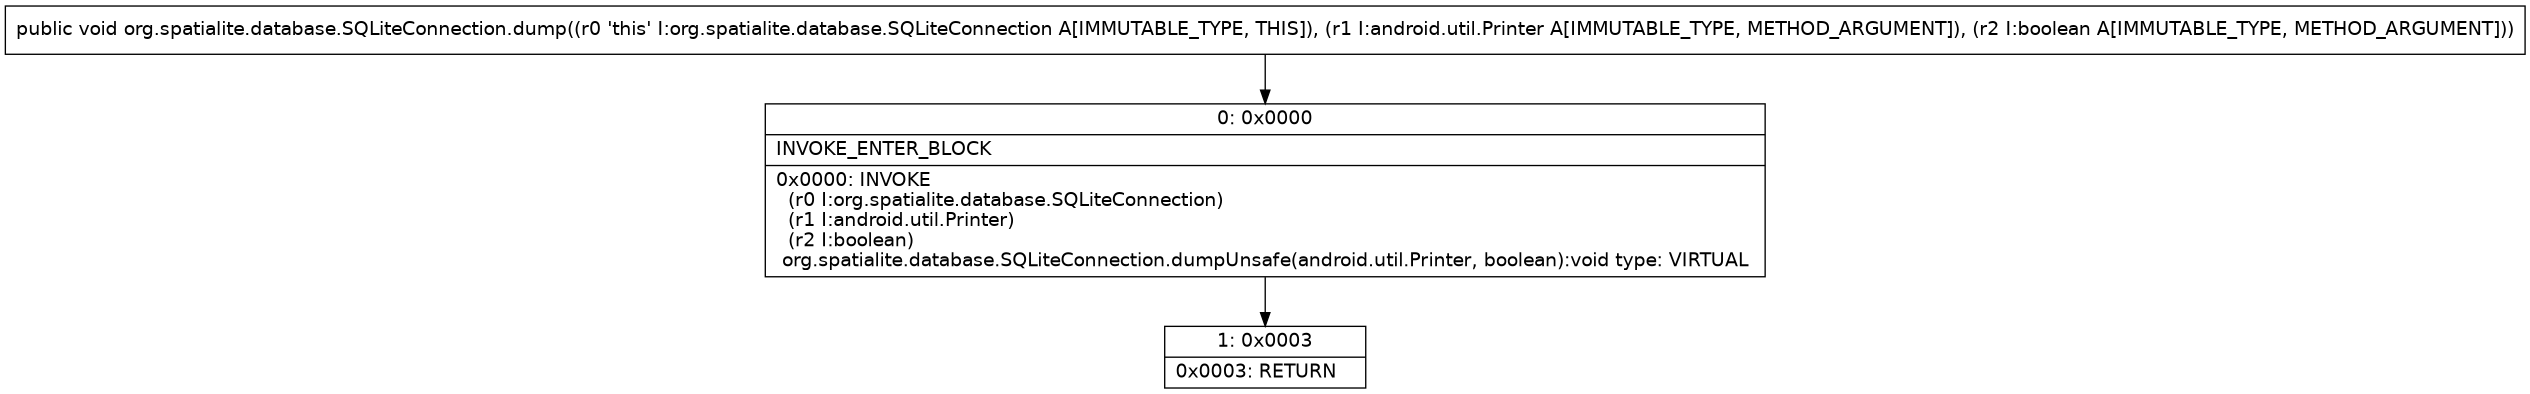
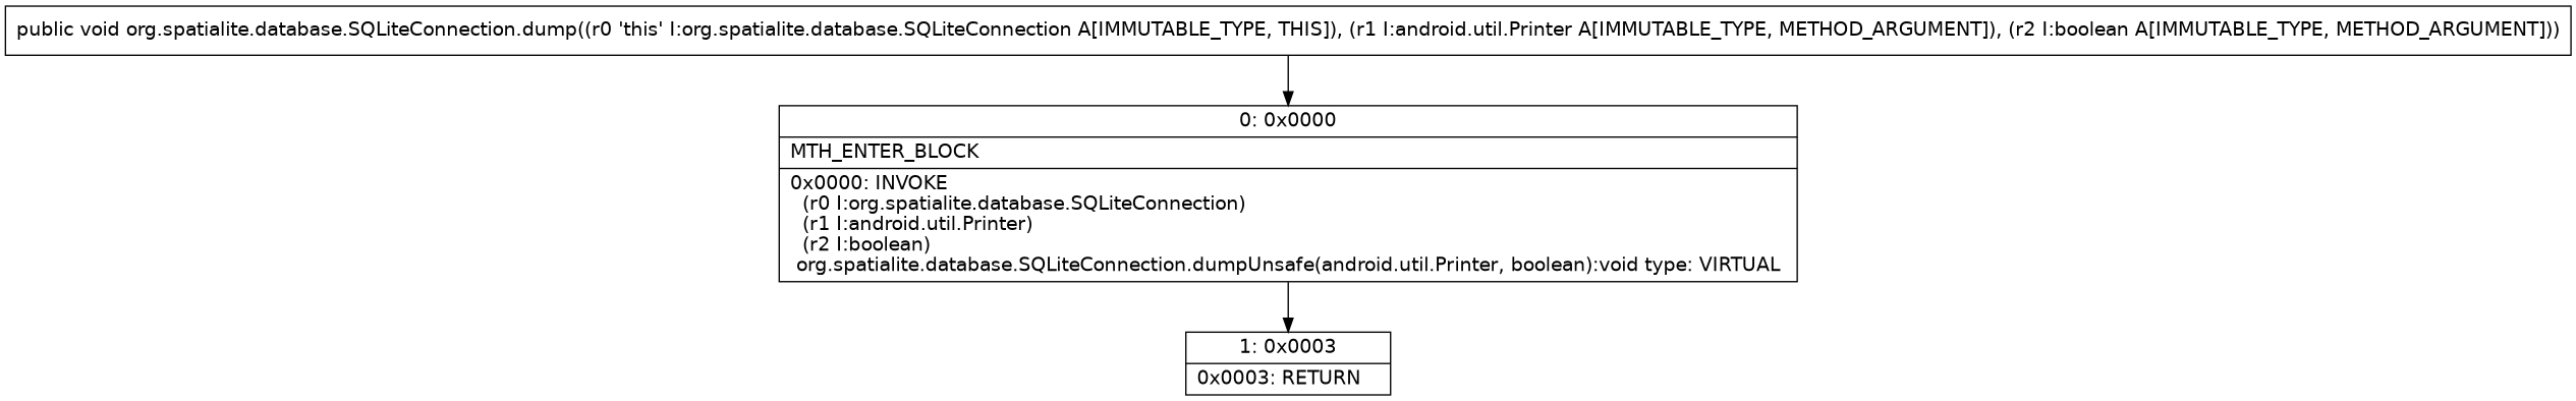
  digraph {
    fontname="DejaVu Sans"
    node [shape=record fontname="DejaVu Sans"]
    edge [fontname="DejaVu Sans"]
-   n1 [label="{0\:\ 0x0000|INVOKE_ENTER_BLOCK\l|0x0000: INVOKE  \l  (r0 I:org.spatialite.database.SQLiteConnection)\l  (r1 I:android.util.Printer)\l  (r2 I:boolean)\l org.spatialite.database.SQLiteConnection.dumpUnsafe(android.util.Printer, boolean):void type: VIRTUAL \l}"]
+   n1 [label="{0\:\ 0x0000|MTH_ENTER_BLOCK\l|0x0000: INVOKE  \l  (r0 I:org.spatialite.database.SQLiteConnection)\l  (r1 I:android.util.Printer)\l  (r2 I:boolean)\l org.spatialite.database.SQLiteConnection.dumpUnsafe(android.util.Printer, boolean):void type: VIRTUAL \l}"]
    n2 [label="{1\:\ 0x0003|0x0003: RETURN   \l}"]
    n3 [label="{public void org.spatialite.database.SQLiteConnection.dump((r0 'this' I:org.spatialite.database.SQLiteConnection A[IMMUTABLE_TYPE, THIS]), (r1 I:android.util.Printer A[IMMUTABLE_TYPE, METHOD_ARGUMENT]), (r2 I:boolean A[IMMUTABLE_TYPE, METHOD_ARGUMENT])) }"]
    n1 -> n2
    n3 -> n1
  }
